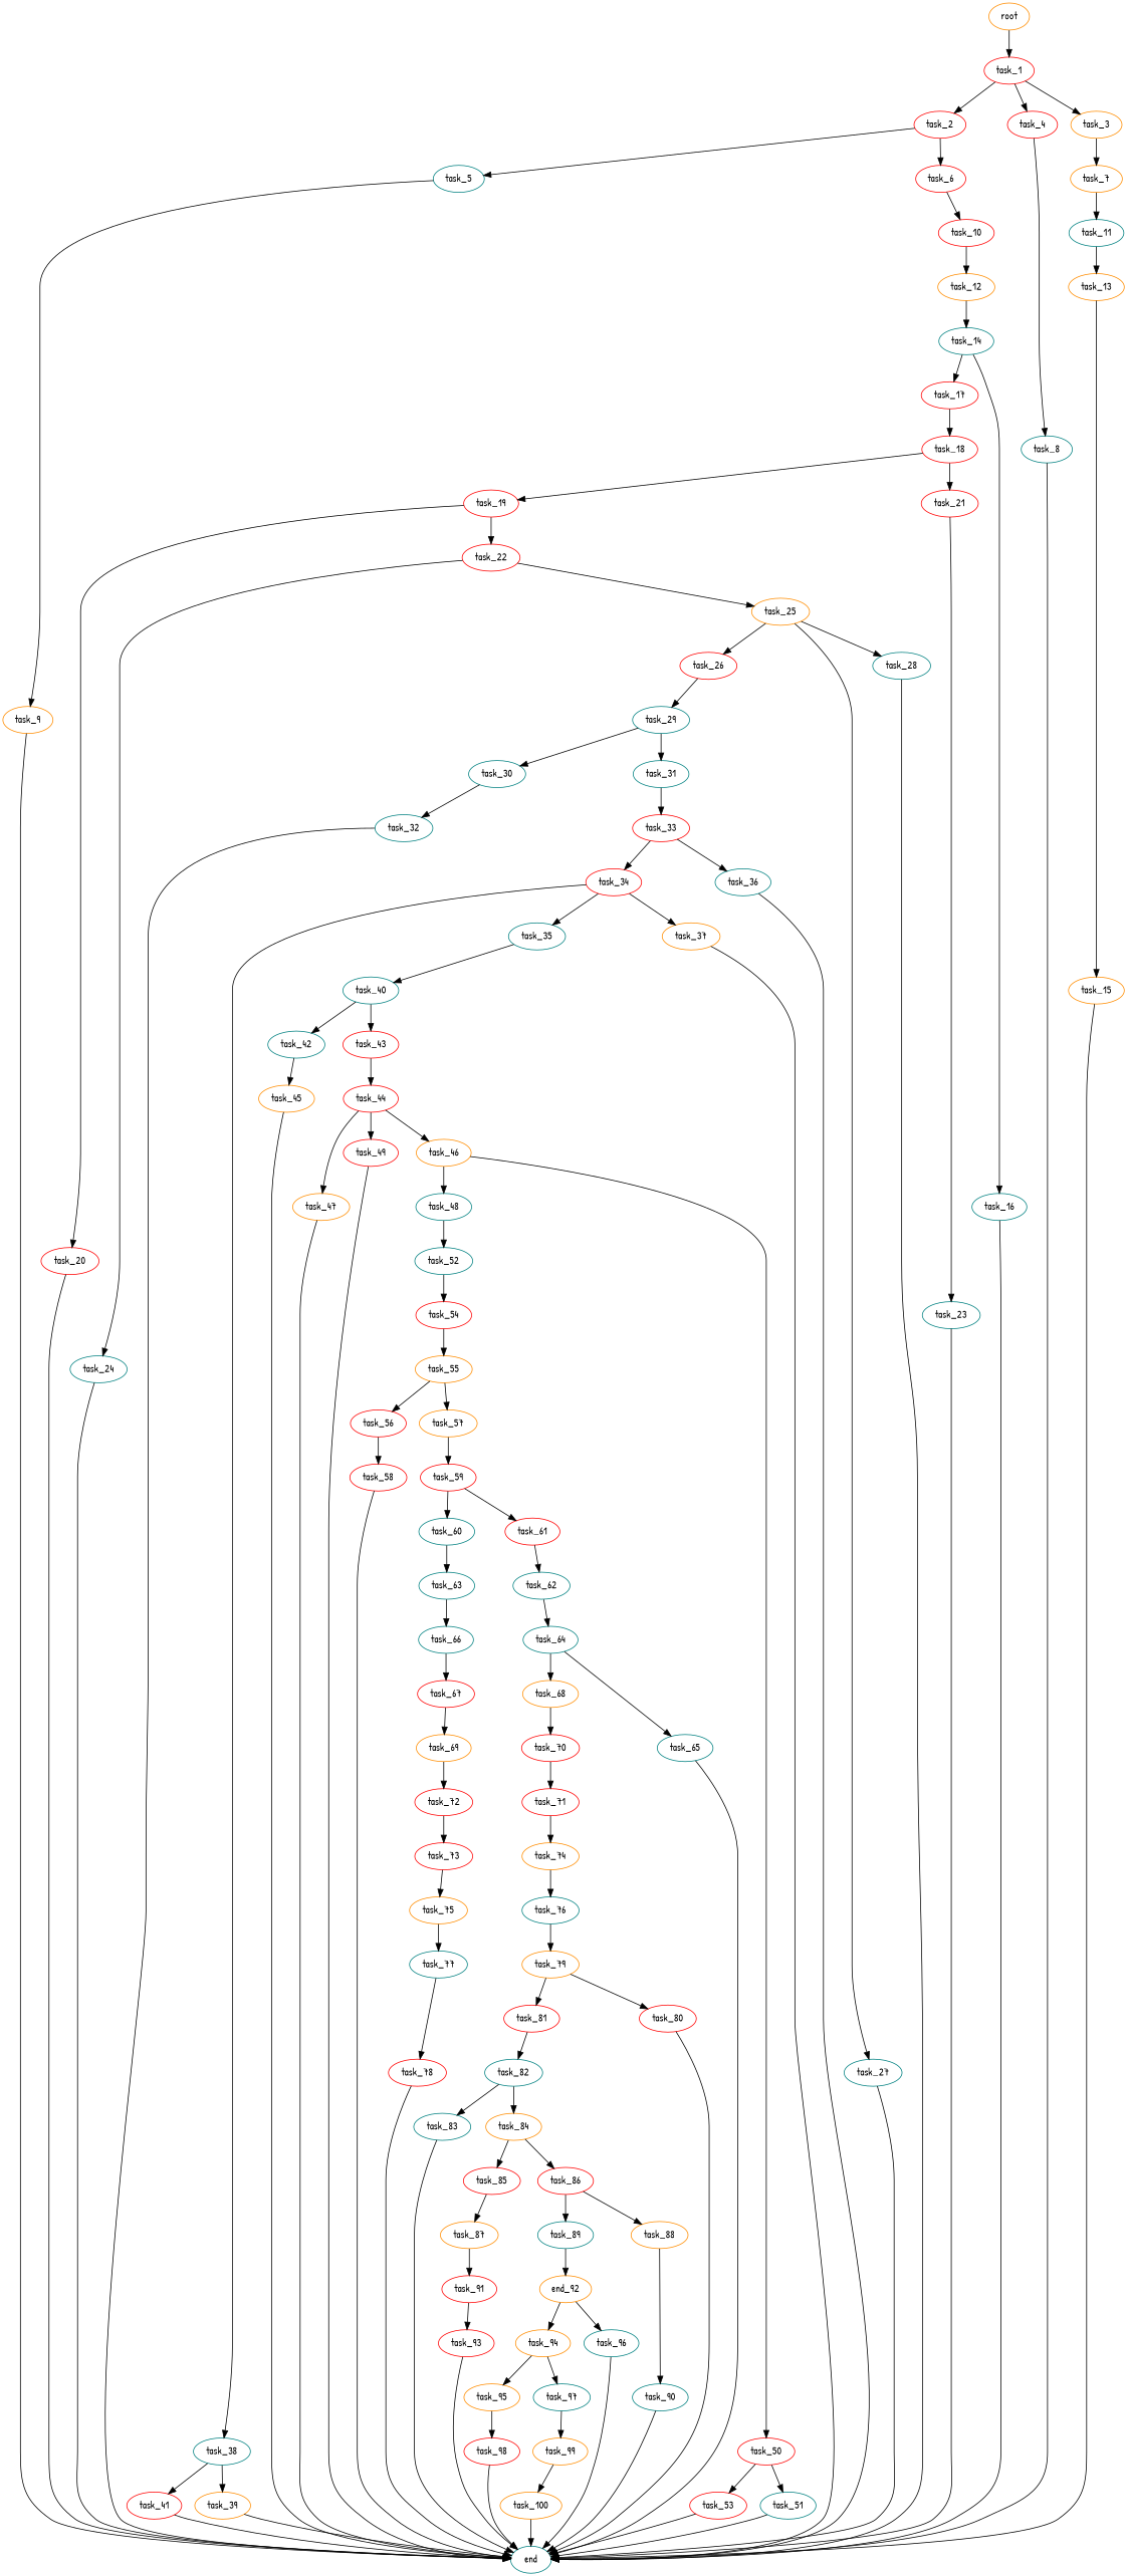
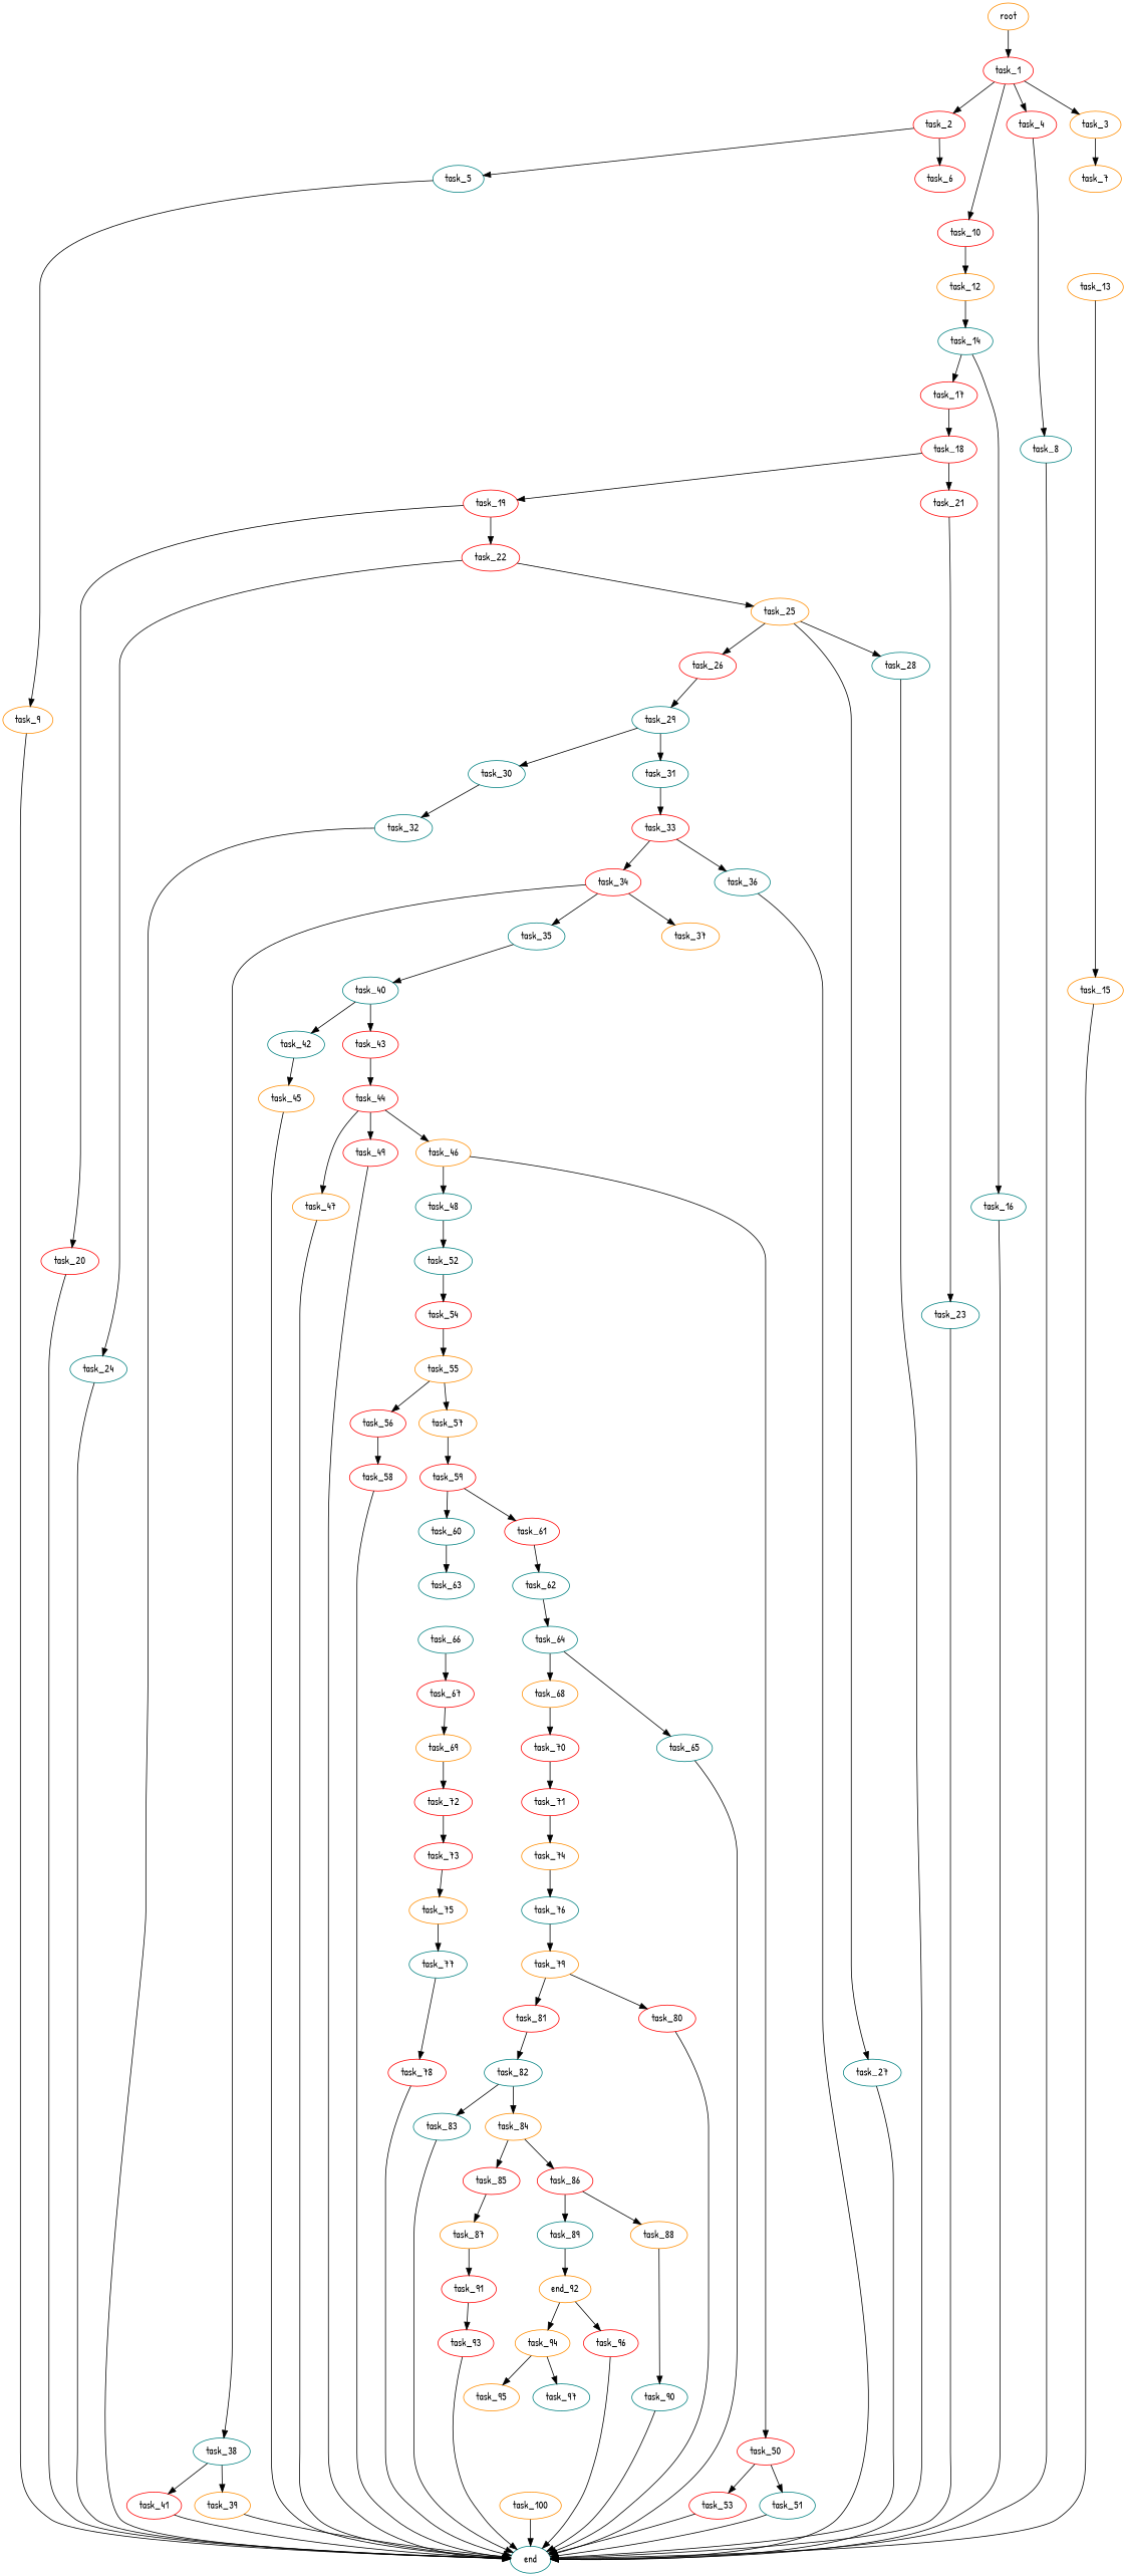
  digraph {
    fontname="Patrick Hand"
    node [color=red fontname="Patrick Hand"]
    edge [fontname="Patrick Hand"]
    task_15 [color=darkorange]
    end [color=teal]
    task_77 [color=teal]
    task_78
    task_62 [color=teal]
    task_64 [color=teal]
    task_68 [color=darkorange]
    task_65 [color=teal]
    task_60 [color=teal]
    task_59
    task_61
    task_63 [color=teal]
    task_20
    task_17
    task_18
    task_19
    task_21
    task_89 [color=teal]
    n19 [color=darkorange label=end_92]
    task_94 [color=darkorange]
-   task_96 [color=teal]
+   task_96
    task_24 [color=teal]
    task_95 [color=darkorange]
    task_97 [color=teal]
    task_87 [color=darkorange]
    task_85
    task_91
    task_23 [color=teal]
    task_75 [color=darkorange]
    task_73
    task_66 [color=teal]
    task_67
    task_45 [color=darkorange]
-   task_11 [color=teal]
    task_13 [color=darkorange]
    task_55 [color=darkorange]
    task_54
    task_56
    task_57 [color=darkorange]
    task_58
    task_16 [color=teal]
    task_30 [color=teal]
    task_32 [color=teal]
    task_76 [color=teal]
    task_79 [color=darkorange]
    task_81
    task_80
    task_74 [color=darkorange]
    task_47 [color=darkorange]
    task_82 [color=teal]
    task_83 [color=teal]
    task_84 [color=darkorange]
    task_38 [color=teal]
    task_34
    task_35 [color=teal]
    task_37 [color=darkorange]
    task_41
    task_39 [color=darkorange]
    task_40 [color=teal]
    task_25 [color=darkorange]
    task_26
    task_27 [color=teal]
    task_28 [color=teal]
    task_29 [color=teal]
    task_44
    task_49
    task_46 [color=darkorange]
    task_48 [color=teal]
    task_50
    task_69 [color=darkorange]
    task_72
    task_31 [color=teal]
    task_33
    task_5 [color=teal]
    task_2
    task_6
    task_9 [color=darkorange]
    task_10
    task_8 [color=teal]
    task_4
    task_86
    task_88 [color=darkorange]
    task_90 [color=teal]
    task_70
    task_36 [color=teal]
    task_71
-   task_98
-   task_99 [color=darkorange]
    task_52 [color=teal]
    task_53
    task_1
    task_3 [color=darkorange]
    task_7 [color=darkorange]
    task_22
    task_42 [color=teal]
    task_43
    task_12 [color=darkorange]
    task_100 [color=darkorange]
    task_14 [color=teal]
    task_51 [color=teal]
    task_93
    root [color=darkorange]
    task_15 -> end
    task_77 -> task_78
    task_78 -> end
    task_62 -> task_64
    task_64 -> task_68
    task_64 -> task_65
    task_68 -> task_70
    task_65 -> end
    task_60 -> task_63
    task_59 -> task_60
    task_59 -> task_61
    task_61 -> task_62
-   task_63 -> task_66
    task_20 -> end
    task_17 -> task_18
    task_18 -> task_19
    task_18 -> task_21
    task_19 -> task_20
    task_19 -> task_22
    task_21 -> task_23
    task_89 -> n19
    n19 -> task_94
    n19 -> task_96
    task_94 -> task_95
    task_94 -> task_97
    task_96 -> end
    task_24 -> end
-   task_95 -> task_98
-   task_97 -> task_99
    task_87 -> task_91
    task_85 -> task_87
    task_91 -> task_93
    task_23 -> end
    task_75 -> task_77
    task_73 -> task_75
    task_66 -> task_67
    task_67 -> task_69
    task_45 -> end
-   task_11 -> task_13
    task_13 -> task_15
    task_55 -> task_56
    task_55 -> task_57
    task_54 -> task_55
    task_56 -> task_58
    task_57 -> task_59
    task_58 -> end
    task_16 -> end
    task_30 -> task_32
    task_32 -> end
    task_76 -> task_79
    task_79 -> task_81
    task_79 -> task_80
    task_81 -> task_82
    task_80 -> end
    task_74 -> task_76
    task_47 -> end
    task_82 -> task_83
    task_82 -> task_84
    task_83 -> end
    task_84 -> task_85
    task_84 -> task_86
    task_38 -> task_41
    task_38 -> task_39
    task_34 -> task_38
    task_34 -> task_35
    task_34 -> task_37
    task_35 -> task_40
-   task_37 -> end
    task_41 -> end
    task_39 -> end
    task_40 -> task_42
    task_40 -> task_43
    task_25 -> task_26
    task_25 -> task_27
    task_25 -> task_28
    task_26 -> task_29
    task_27 -> end
    task_28 -> end
    task_29 -> task_30
    task_29 -> task_31
    task_44 -> task_47
    task_44 -> task_49
    task_44 -> task_46
    task_49 -> end
    task_46 -> task_48
    task_46 -> task_50
    task_48 -> task_52
    task_50 -> task_53
    task_50 -> task_51
    task_69 -> task_72
    task_72 -> task_73
    task_31 -> task_33
    task_33 -> task_34
    task_33 -> task_36
    task_5 -> task_9
    task_2 -> task_5
    task_2 -> task_6
-   task_6 -> task_10
+   task_1 -> task_10
    task_9 -> end
    task_10 -> task_12
    task_8 -> end
    task_4 -> task_8
    task_86 -> task_89
    task_86 -> task_88
    task_88 -> task_90
    task_90 -> end
    task_70 -> task_71
    task_36 -> end
    task_71 -> task_74
-   task_98 -> end
-   task_99 -> task_100
    task_52 -> task_54
    task_53 -> end
    task_1 -> task_2
    task_1 -> task_4
    task_1 -> task_3
    task_3 -> task_7
-   task_7 -> task_11
    task_22 -> task_24
    task_22 -> task_25
    task_42 -> task_45
    task_43 -> task_44
    task_12 -> task_14
    task_100 -> end
    task_14 -> task_17
    task_14 -> task_16
    task_51 -> end
    task_93 -> end
    root -> task_1
  }
